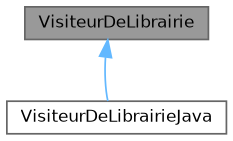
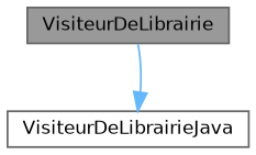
  digraph {
    node [color=gray40 fontname=Helvetica fontsize=10 shape=box style=filled]
    n1 [fillcolor=grey60 fontcolor=black height=0.2 label=VisiteurDeLibrairie width=0.4]
    n2 [fillcolor=white height=0.2 label=VisiteurDeLibrairieJava width=0.4]
-   n1 -> n2 [color=steelblue1 dir=back fontname=Helvetica fontsize=10 labelfontname=Helvetica labelfontsize=10 style=solid]
+   n2 -> n1 [color=steelblue1 dir=back fontname=Helvetica fontsize=10 labelfontname=Helvetica labelfontsize=10 style=solid]
  }
